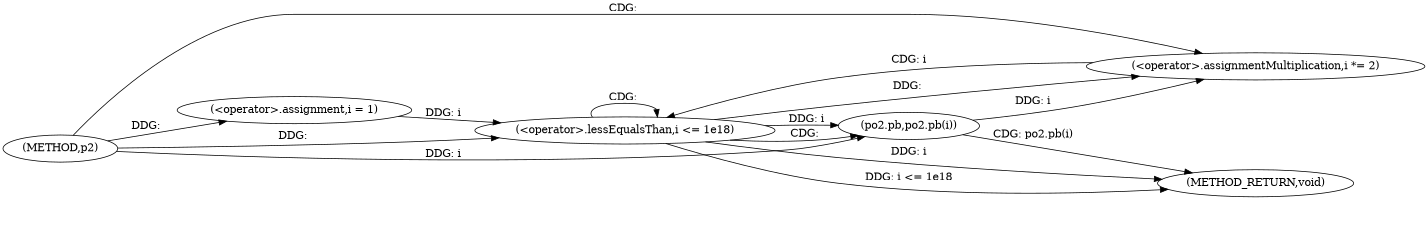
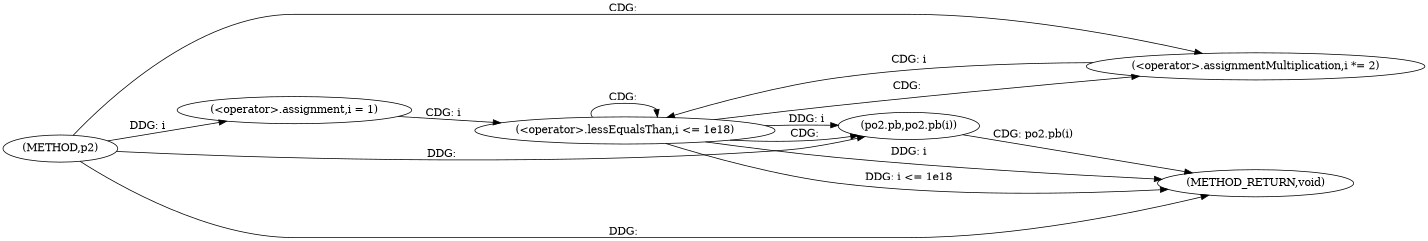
  digraph {
    rankdir=LR
    n1 [label="(METHOD,p2)"]
    n2 [label="(<operator>.assignment,i = 1)"]
    n3 [label="(<operator>.lessEqualsThan,i <= 1e18)"]
    n4 [label="(po2.pb,po2.pb(i))"]
    n5 [label="(<operator>.assignmentMultiplication,i *= 2)"]
    n6 [label="(METHOD_RETURN,void)"]
-   n1 -> n2 [label="DDG: "]
-   n1 -> n3 [label="DDG: "]
-   n1 -> n4 [label="DDG: i"]
+   n1 -> n2 [label="DDG: i"]
+   n1 -> n6 [label="DDG: "]
+   n1 -> n4 [label="DDG: "]
    n1 -> n5 [label="CDG: "]
-   n2 -> n3 [label="DDG: i"]
+   n2 -> n3 [label="CDG: i"]
    n3 -> n3 [label="CDG: "]
    n3 -> n4 [label="DDG: i"]
    n3 -> n4 [label="CDG: "]
-   n3 -> n5 [label="DDG: "]
+   n3 -> n5 [label="CDG: "]
    n3 -> n6 [label="DDG: i"]
    n3 -> n6 [label="DDG: i <= 1e18"]
-   n4 -> n5 [label="DDG: i"]
    n4 -> n6 [label="CDG: po2.pb(i)"]
    n5 -> n3 [label="CDG: i"]
  }
